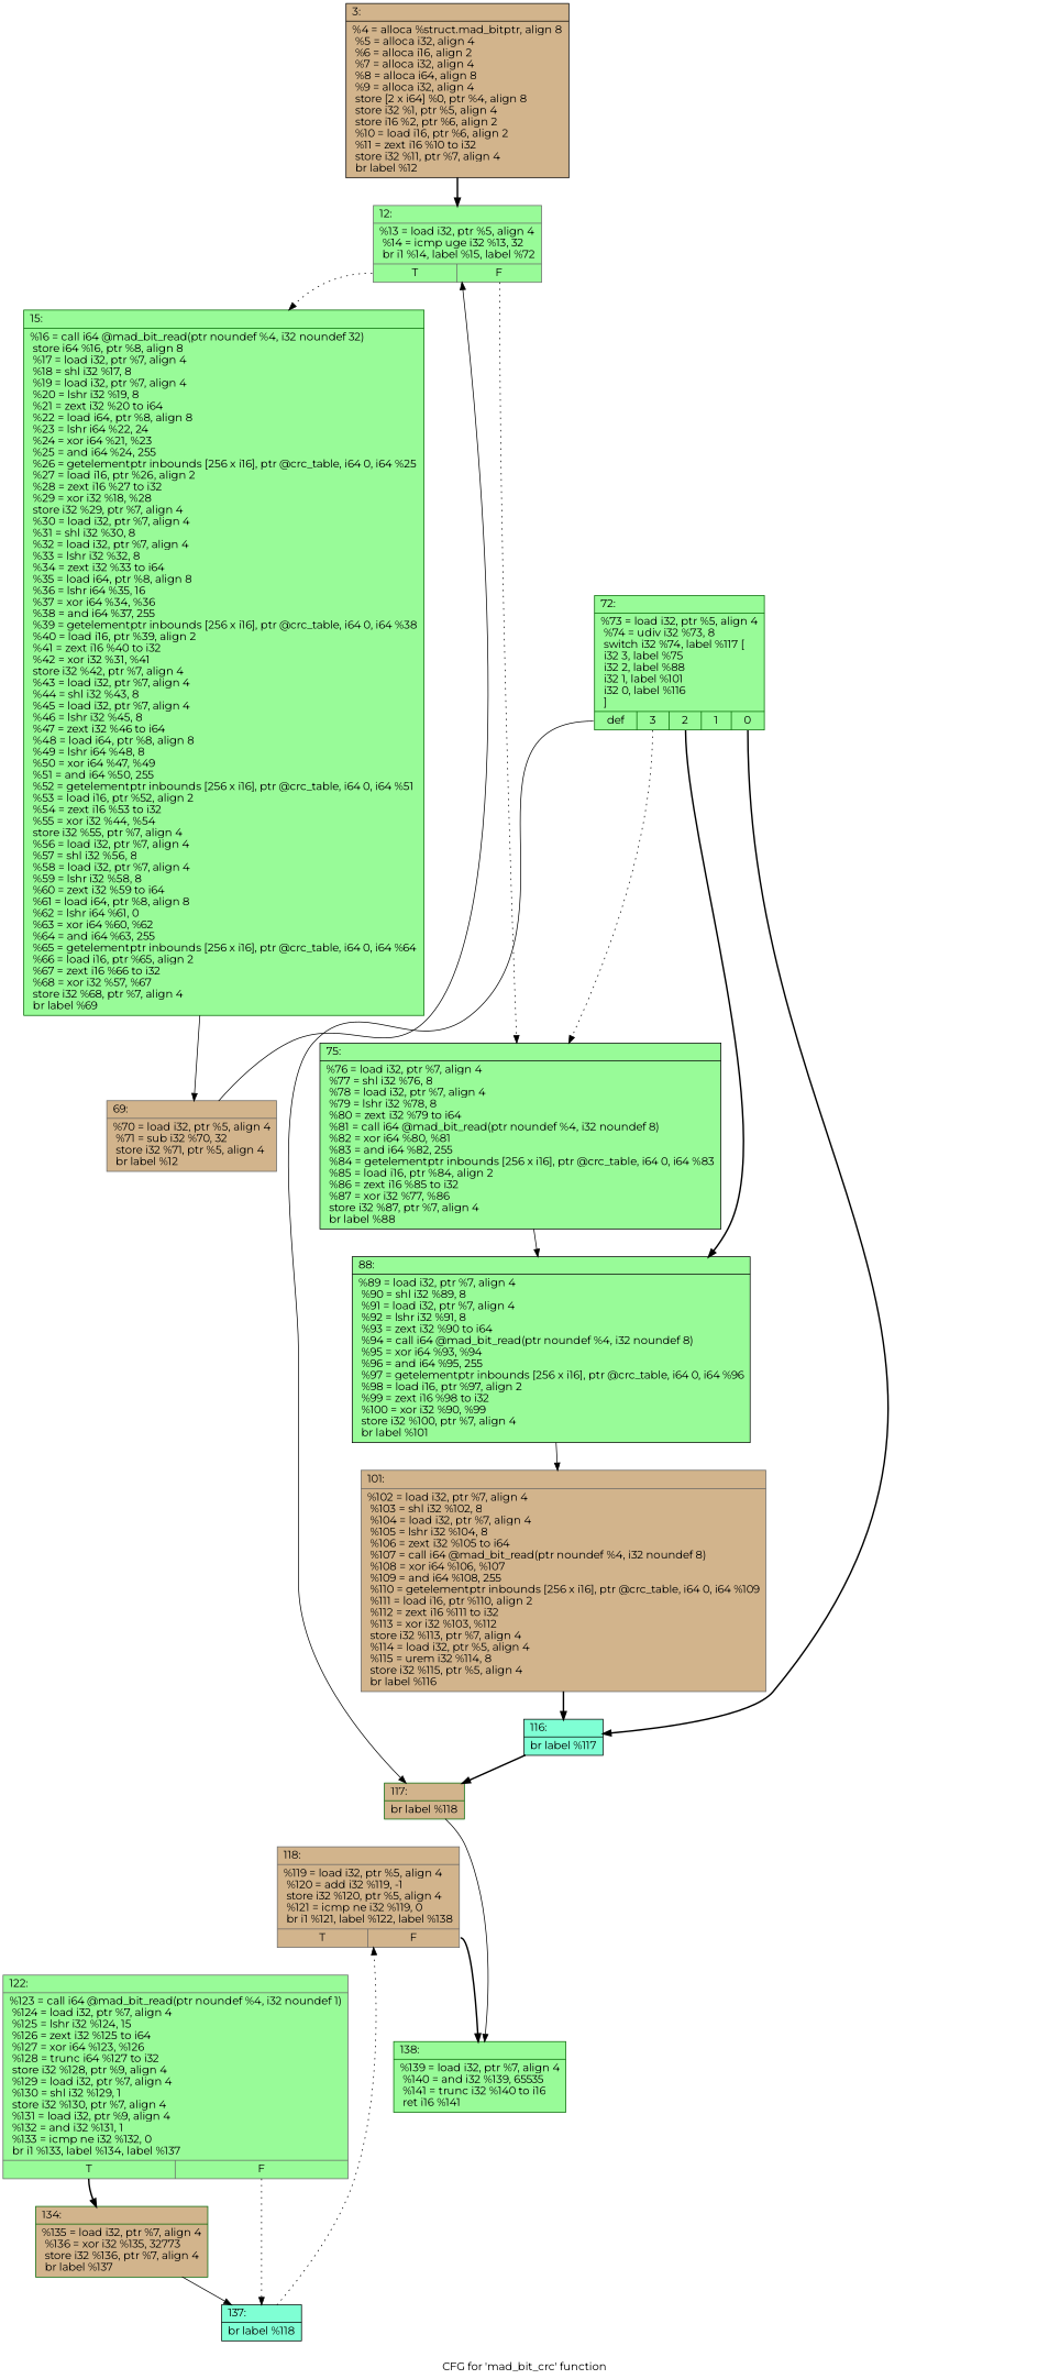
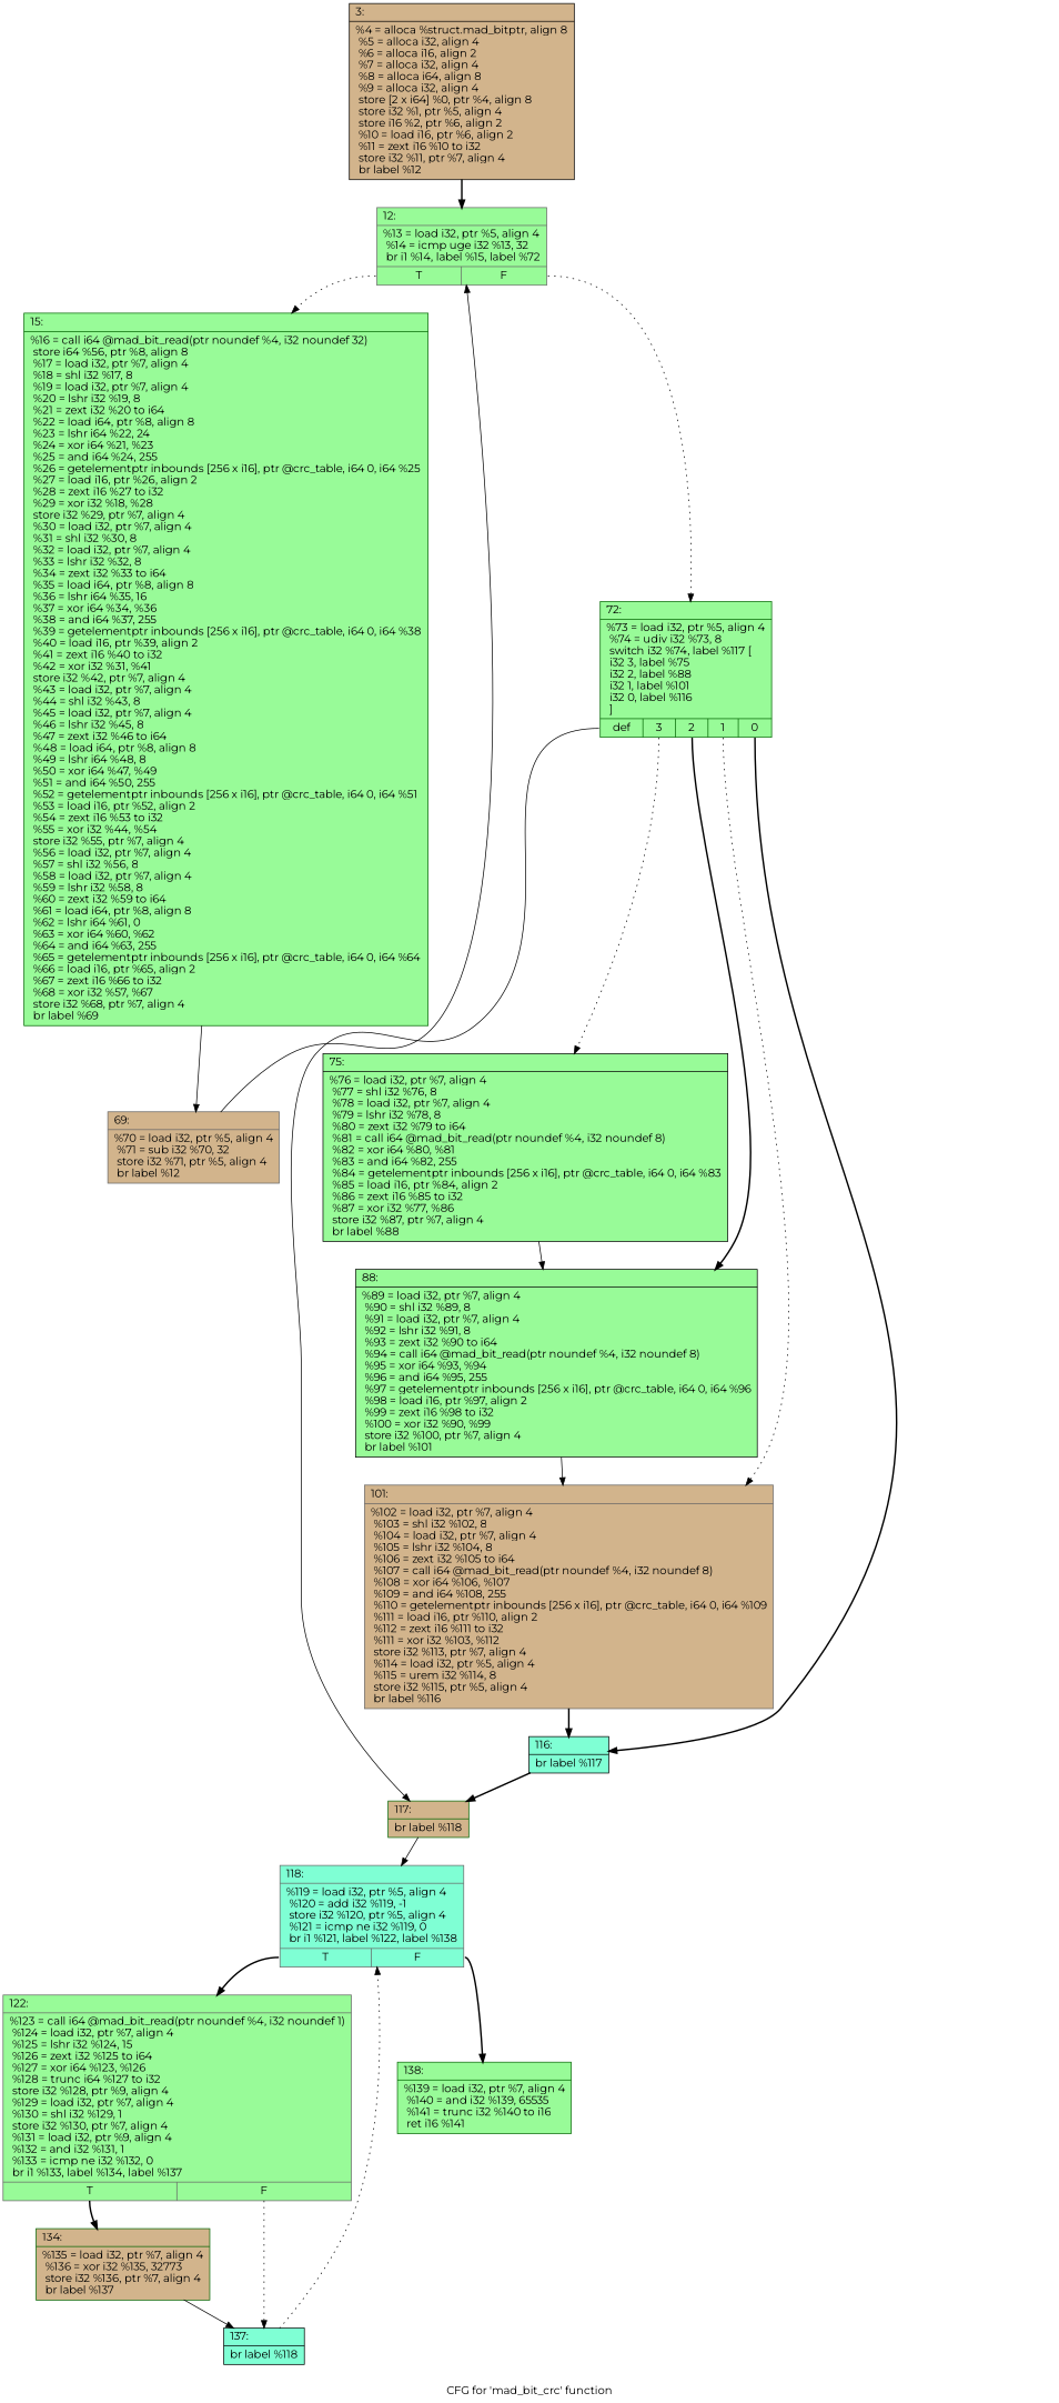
  digraph {
    fontname=Montserrat
    label="CFG for 'mad_bit_crc' function"
    node [color=black fillcolor=palegreen fontname=Montserrat shape=record style=filled]
    edge [fontname=Montserrat style=bold]
    n1 [fillcolor=tan label="{3:\l|  %4 = alloca %struct.mad_bitptr, align 8\l  %5 = alloca i32, align 4\l  %6 = alloca i16, align 2\l  %7 = alloca i32, align 4\l  %8 = alloca i64, align 8\l  %9 = alloca i32, align 4\l  store [2 x i64] %0, ptr %4, align 8\l  store i32 %1, ptr %5, align 4\l  store i16 %2, ptr %6, align 2\l  %10 = load i16, ptr %6, align 2\l  %11 = zext i16 %10 to i32\l  store i32 %11, ptr %7, align 4\l  br label %12\l}"]
    n2 [color=gray40 label="{12:\l|  %13 = load i32, ptr %5, align 4\l  %14 = icmp uge i32 %13, 32\l  br i1 %14, label %15, label %72\l|{<s0>T|<s1>F}}"]
-   n3 [color=darkgreen label="{15:\l|  %16 = call i64 @mad_bit_read(ptr noundef %4, i32 noundef 32)\l  store i64 %16, ptr %8, align 8\l  %17 = load i32, ptr %7, align 4\l  %18 = shl i32 %17, 8\l  %19 = load i32, ptr %7, align 4\l  %20 = lshr i32 %19, 8\l  %21 = zext i32 %20 to i64\l  %22 = load i64, ptr %8, align 8\l  %23 = lshr i64 %22, 24\l  %24 = xor i64 %21, %23\l  %25 = and i64 %24, 255\l  %26 = getelementptr inbounds [256 x i16], ptr @crc_table, i64 0, i64 %25\l  %27 = load i16, ptr %26, align 2\l  %28 = zext i16 %27 to i32\l  %29 = xor i32 %18, %28\l  store i32 %29, ptr %7, align 4\l  %30 = load i32, ptr %7, align 4\l  %31 = shl i32 %30, 8\l  %32 = load i32, ptr %7, align 4\l  %33 = lshr i32 %32, 8\l  %34 = zext i32 %33 to i64\l  %35 = load i64, ptr %8, align 8\l  %36 = lshr i64 %35, 16\l  %37 = xor i64 %34, %36\l  %38 = and i64 %37, 255\l  %39 = getelementptr inbounds [256 x i16], ptr @crc_table, i64 0, i64 %38\l  %40 = load i16, ptr %39, align 2\l  %41 = zext i16 %40 to i32\l  %42 = xor i32 %31, %41\l  store i32 %42, ptr %7, align 4\l  %43 = load i32, ptr %7, align 4\l  %44 = shl i32 %43, 8\l  %45 = load i32, ptr %7, align 4\l  %46 = lshr i32 %45, 8\l  %47 = zext i32 %46 to i64\l  %48 = load i64, ptr %8, align 8\l  %49 = lshr i64 %48, 8\l  %50 = xor i64 %47, %49\l  %51 = and i64 %50, 255\l  %52 = getelementptr inbounds [256 x i16], ptr @crc_table, i64 0, i64 %51\l  %53 = load i16, ptr %52, align 2\l  %54 = zext i16 %53 to i32\l  %55 = xor i32 %44, %54\l  store i32 %55, ptr %7, align 4\l  %56 = load i32, ptr %7, align 4\l  %57 = shl i32 %56, 8\l  %58 = load i32, ptr %7, align 4\l  %59 = lshr i32 %58, 8\l  %60 = zext i32 %59 to i64\l  %61 = load i64, ptr %8, align 8\l  %62 = lshr i64 %61, 0\l  %63 = xor i64 %60, %62\l  %64 = and i64 %63, 255\l  %65 = getelementptr inbounds [256 x i16], ptr @crc_table, i64 0, i64 %64\l  %66 = load i16, ptr %65, align 2\l  %67 = zext i16 %66 to i32\l  %68 = xor i32 %57, %67\l  store i32 %68, ptr %7, align 4\l  br label %69\l}"]
+   n3 [color=darkgreen label="{15:\l|  %16 = call i64 @mad_bit_read(ptr noundef %4, i32 noundef 32)\l  store i64 %56, ptr %8, align 8\l  %17 = load i32, ptr %7, align 4\l  %18 = shl i32 %17, 8\l  %19 = load i32, ptr %7, align 4\l  %20 = lshr i32 %19, 8\l  %21 = zext i32 %20 to i64\l  %22 = load i64, ptr %8, align 8\l  %23 = lshr i64 %22, 24\l  %24 = xor i64 %21, %23\l  %25 = and i64 %24, 255\l  %26 = getelementptr inbounds [256 x i16], ptr @crc_table, i64 0, i64 %25\l  %27 = load i16, ptr %26, align 2\l  %28 = zext i16 %27 to i32\l  %29 = xor i32 %18, %28\l  store i32 %29, ptr %7, align 4\l  %30 = load i32, ptr %7, align 4\l  %31 = shl i32 %30, 8\l  %32 = load i32, ptr %7, align 4\l  %33 = lshr i32 %32, 8\l  %34 = zext i32 %33 to i64\l  %35 = load i64, ptr %8, align 8\l  %36 = lshr i64 %35, 16\l  %37 = xor i64 %34, %36\l  %38 = and i64 %37, 255\l  %39 = getelementptr inbounds [256 x i16], ptr @crc_table, i64 0, i64 %38\l  %40 = load i16, ptr %39, align 2\l  %41 = zext i16 %40 to i32\l  %42 = xor i32 %31, %41\l  store i32 %42, ptr %7, align 4\l  %43 = load i32, ptr %7, align 4\l  %44 = shl i32 %43, 8\l  %45 = load i32, ptr %7, align 4\l  %46 = lshr i32 %45, 8\l  %47 = zext i32 %46 to i64\l  %48 = load i64, ptr %8, align 8\l  %49 = lshr i64 %48, 8\l  %50 = xor i64 %47, %49\l  %51 = and i64 %50, 255\l  %52 = getelementptr inbounds [256 x i16], ptr @crc_table, i64 0, i64 %51\l  %53 = load i16, ptr %52, align 2\l  %54 = zext i16 %53 to i32\l  %55 = xor i32 %44, %54\l  store i32 %55, ptr %7, align 4\l  %56 = load i32, ptr %7, align 4\l  %57 = shl i32 %56, 8\l  %58 = load i32, ptr %7, align 4\l  %59 = lshr i32 %58, 8\l  %60 = zext i32 %59 to i64\l  %61 = load i64, ptr %8, align 8\l  %62 = lshr i64 %61, 0\l  %63 = xor i64 %60, %62\l  %64 = and i64 %63, 255\l  %65 = getelementptr inbounds [256 x i16], ptr @crc_table, i64 0, i64 %64\l  %66 = load i16, ptr %65, align 2\l  %67 = zext i16 %66 to i32\l  %68 = xor i32 %57, %67\l  store i32 %68, ptr %7, align 4\l  br label %69\l}"]
    n4 [color=darkgreen label="{72:\l|  %73 = load i32, ptr %5, align 4\l  %74 = udiv i32 %73, 8\l  switch i32 %74, label %117 [\l    i32 3, label %75\l    i32 2, label %88\l    i32 1, label %101\l    i32 0, label %116\l  ]\l|{<s0>def|<s1>3|<s2>2|<s3>1|<s4>0}}"]
    n5 [color=gray40 fillcolor=tan label="{69:\l|  %70 = load i32, ptr %5, align 4\l  %71 = sub i32 %70, 32\l  store i32 %71, ptr %5, align 4\l  br label %12\l}"]
    n6 [color=darkgreen fillcolor=tan label="{117:\l|  br label %118\l}"]
    n7 [label="{75:\l|  %76 = load i32, ptr %7, align 4\l  %77 = shl i32 %76, 8\l  %78 = load i32, ptr %7, align 4\l  %79 = lshr i32 %78, 8\l  %80 = zext i32 %79 to i64\l  %81 = call i64 @mad_bit_read(ptr noundef %4, i32 noundef 8)\l  %82 = xor i64 %80, %81\l  %83 = and i64 %82, 255\l  %84 = getelementptr inbounds [256 x i16], ptr @crc_table, i64 0, i64 %83\l  %85 = load i16, ptr %84, align 2\l  %86 = zext i16 %85 to i32\l  %87 = xor i32 %77, %86\l  store i32 %87, ptr %7, align 4\l  br label %88\l}"]
    n8 [label="{88:\l|  %89 = load i32, ptr %7, align 4\l  %90 = shl i32 %89, 8\l  %91 = load i32, ptr %7, align 4\l  %92 = lshr i32 %91, 8\l  %93 = zext i32 %90 to i64\l  %94 = call i64 @mad_bit_read(ptr noundef %4, i32 noundef 8)\l  %95 = xor i64 %93, %94\l  %96 = and i64 %95, 255\l  %97 = getelementptr inbounds [256 x i16], ptr @crc_table, i64 0, i64 %96\l  %98 = load i16, ptr %97, align 2\l  %99 = zext i16 %98 to i32\l  %100 = xor i32 %90, %99\l  store i32 %100, ptr %7, align 4\l  br label %101\l}"]
-   n9 [color=gray40 fillcolor=tan label="{101:\l|  %102 = load i32, ptr %7, align 4\l  %103 = shl i32 %102, 8\l  %104 = load i32, ptr %7, align 4\l  %105 = lshr i32 %104, 8\l  %106 = zext i32 %105 to i64\l  %107 = call i64 @mad_bit_read(ptr noundef %4, i32 noundef 8)\l  %108 = xor i64 %106, %107\l  %109 = and i64 %108, 255\l  %110 = getelementptr inbounds [256 x i16], ptr @crc_table, i64 0, i64 %109\l  %111 = load i16, ptr %110, align 2\l  %112 = zext i16 %111 to i32\l  %113 = xor i32 %103, %112\l  store i32 %113, ptr %7, align 4\l  %114 = load i32, ptr %5, align 4\l  %115 = urem i32 %114, 8\l  store i32 %115, ptr %5, align 4\l  br label %116\l}"]
+   n9 [color=gray40 fillcolor=tan label="{101:\l|  %102 = load i32, ptr %7, align 4\l  %103 = shl i32 %102, 8\l  %104 = load i32, ptr %7, align 4\l  %105 = lshr i32 %104, 8\l  %106 = zext i32 %105 to i64\l  %107 = call i64 @mad_bit_read(ptr noundef %4, i32 noundef 8)\l  %108 = xor i64 %106, %107\l  %109 = and i64 %108, 255\l  %110 = getelementptr inbounds [256 x i16], ptr @crc_table, i64 0, i64 %109\l  %111 = load i16, ptr %110, align 2\l  %112 = zext i16 %111 to i32\l  %111 = xor i32 %103, %112\l  store i32 %113, ptr %7, align 4\l  %114 = load i32, ptr %5, align 4\l  %115 = urem i32 %114, 8\l  store i32 %115, ptr %5, align 4\l  br label %116\l}"]
    n10 [fillcolor=aquamarine label="{116:\l|  br label %117\l}"]
-   n11 [color=gray40 fillcolor=tan label="{118:\l|  %119 = load i32, ptr %5, align 4\l  %120 = add i32 %119, -1\l  store i32 %120, ptr %5, align 4\l  %121 = icmp ne i32 %119, 0\l  br i1 %121, label %122, label %138\l|{<s0>T|<s1>F}}"]
+   n11 [color=gray40 fillcolor=aquamarine label="{118:\l|  %119 = load i32, ptr %5, align 4\l  %120 = add i32 %119, -1\l  store i32 %120, ptr %5, align 4\l  %121 = icmp ne i32 %119, 0\l  br i1 %121, label %122, label %138\l|{<s0>T|<s1>F}}"]
    n12 [color=gray40 label="{122:\l|  %123 = call i64 @mad_bit_read(ptr noundef %4, i32 noundef 1)\l  %124 = load i32, ptr %7, align 4\l  %125 = lshr i32 %124, 15\l  %126 = zext i32 %125 to i64\l  %127 = xor i64 %123, %126\l  %128 = trunc i64 %127 to i32\l  store i32 %128, ptr %9, align 4\l  %129 = load i32, ptr %7, align 4\l  %130 = shl i32 %129, 1\l  store i32 %130, ptr %7, align 4\l  %131 = load i32, ptr %9, align 4\l  %132 = and i32 %131, 1\l  %133 = icmp ne i32 %132, 0\l  br i1 %133, label %134, label %137\l|{<s0>T|<s1>F}}"]
    n13 [color=darkgreen label="{138:\l|  %139 = load i32, ptr %7, align 4\l  %140 = and i32 %139, 65535\l  %141 = trunc i32 %140 to i16\l  ret i16 %141\l}"]
    n14 [color=darkgreen fillcolor=tan label="{134:\l|  %135 = load i32, ptr %7, align 4\l  %136 = xor i32 %135, 32773\l  store i32 %136, ptr %7, align 4\l  br label %137\l}"]
    n15 [fillcolor=aquamarine label="{137:\l|  br label %118\l}"]
    n1 -> n2
    n2 -> n3 [style=dotted tailport=s0]
-   n2 -> n7 [style=dotted tailport=s1]
+   n2 -> n4 [style=dotted tailport=s1]
    n3 -> n5 [style=solid]
    n4 -> n6 [style=solid tailport=s0]
    n4 -> n7 [style=dotted tailport=s1]
    n4 -> n8 [tailport=s2]
+   n4 -> n9 [style=dotted tailport=s3]
    n4 -> n10 [tailport=s4]
    n5 -> n2 [style=solid]
-   n6 -> n13 [style=solid]
+   n6 -> n11 [style=solid]
    n7 -> n8 [style=solid]
    n8 -> n9 [style=solid]
    n9 -> n10
    n10 -> n6
+   n11 -> n12 [tailport=s0]
    n11 -> n13 [tailport=s1]
    n12 -> n14 [tailport=s0]
    n12 -> n15 [style=dotted tailport=s1]
    n14 -> n15 [style=solid]
    n15 -> n11 [style=dotted]
  }
